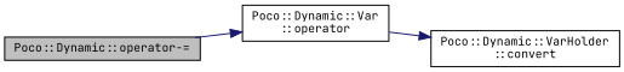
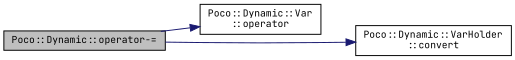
  digraph {
    fontname="JetBrains Mono"
    rankdir=LR
    node [color=black fillcolor=white fontname="JetBrains Mono" fontsize=10 shape=record style=filled]
    edge [color=midnightblue fontname="JetBrains Mono" fontsize=10 labelfontname=Helvetica labelfontsize=10 style=solid]
    n1 [fillcolor=grey75 fontcolor=black height=0.2 label="Poco::Dynamic::operator-=" width=0.4]
    n2 [height=0.2 label="Poco::Dynamic::Var\l::operator" width=0.4]
    n3 [height=0.2 label="Poco::Dynamic::VarHolder\l::convert" width=0.4]
    n1 -> n2
-   n2 -> n3
+   n1 -> n3
  }
